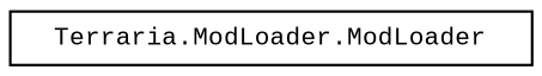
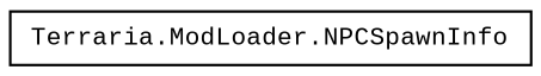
  digraph {
    rankdir=LR
    fontname="Liberation Mono"
-   n1 [color=black fillcolor=white fontname="Liberation Mono" fontsize=10 height=0.2 label="Terraria.ModLoader.ModLoader" shape=record style=filled width=0.4]
+   n1 [color=black fillcolor=white fontname="Liberation Mono" fontsize=10 height=0.2 label="Terraria.ModLoader.NPCSpawnInfo" shape=record style=filled width=0.4]
  }
